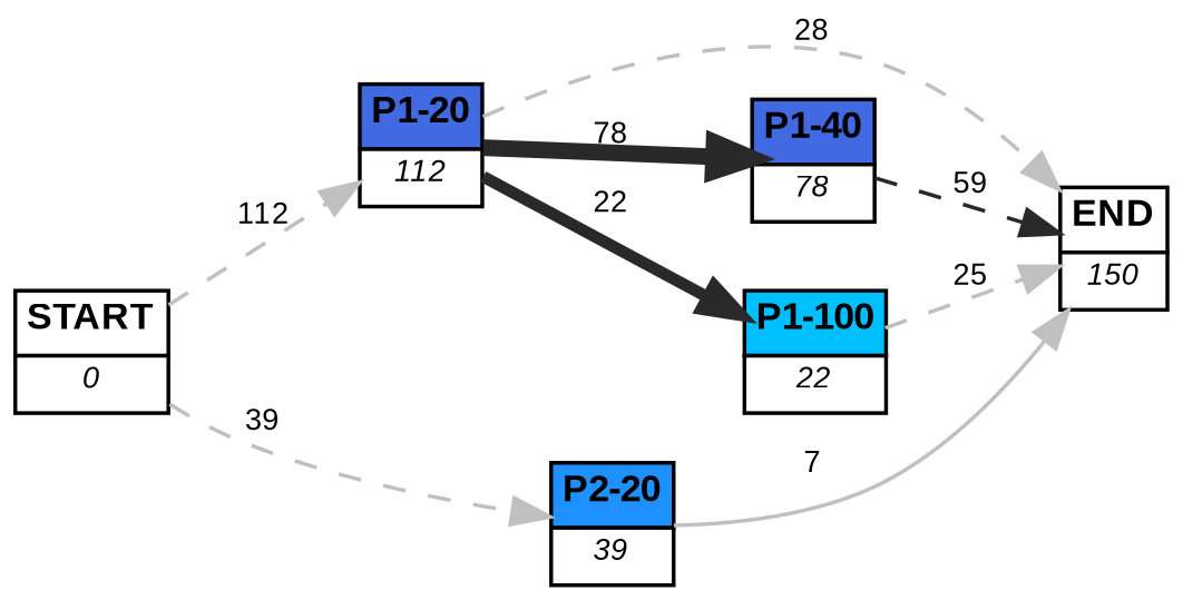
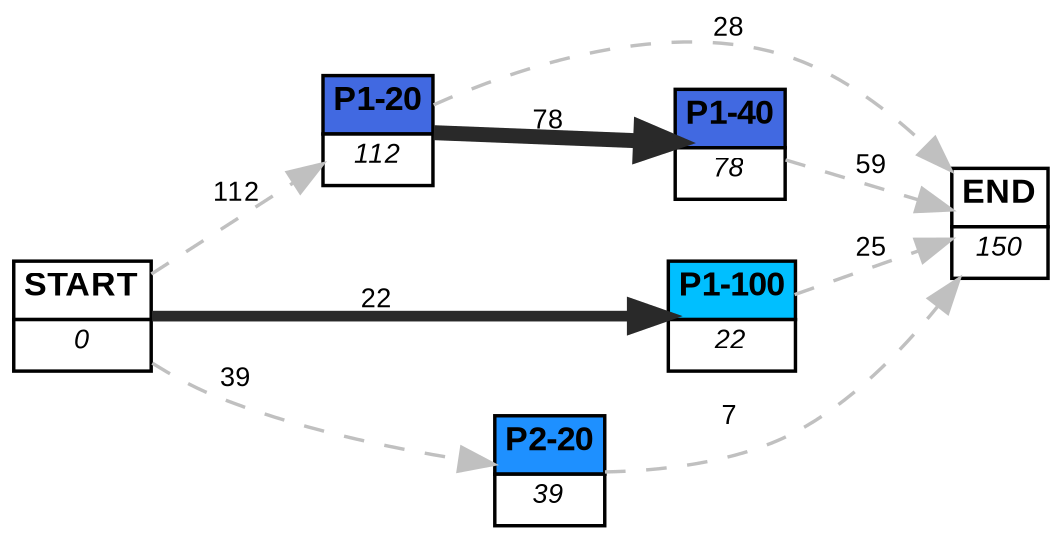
  digraph {
    rankdir=LR
    node [shape=plain]
    edge [color=grey fontname=Arial fontsize=8 labelfloat=false style=dashed]
    n1 [label=<<table border="0" cellborder="1" cellspacing="0"><tr><td bgcolor="royalblue"><FONT face="Arial" POINT-SIZE="10"><b>P1-20</b></FONT></td></tr><tr><td bgcolor="white"><FONT face="Arial" POINT-SIZE="8"><i>112</i></FONT></td></tr></table>>]
    n2 [label=<<table border="0" cellborder="1" cellspacing="0"><tr><td bgcolor="royalblue"><FONT face="Arial" POINT-SIZE="10"><b>P1-40</b></FONT></td></tr><tr><td bgcolor="white"><FONT face="Arial" POINT-SIZE="8"><i>78</i></FONT></td></tr></table>>]
    n3 [label=<<table border="0" cellborder="1" cellspacing="0"><tr><td bgcolor="deepskyblue"><FONT face="Arial" POINT-SIZE="10"><b>P1-100</b></FONT></td></tr><tr><td bgcolor="white"><FONT face="Arial" POINT-SIZE="8"><i>22</i></FONT></td></tr></table>>]
    n4 [label=<<table border="0" cellborder="1" cellspacing="0"><tr><td bgcolor="white"><FONT face="Arial" POINT-SIZE="10"><b>END</b></FONT></td></tr><tr><td bgcolor="white"><FONT face="Arial" POINT-SIZE="8"><i>150</i></FONT></td></tr></table>>]
    n5 [label=<<table border="0" cellborder="1" cellspacing="0"><tr><td bgcolor="dodgerblue"><FONT face="Arial" POINT-SIZE="10"><b>P2-20</b></FONT></td></tr><tr><td bgcolor="white"><FONT face="Arial" POINT-SIZE="8"><i>39</i></FONT></td></tr></table>>]
    n6 [label=<<table border="0" cellborder="1" cellspacing="0"><tr><td bgcolor="white"><FONT face="Arial" POINT-SIZE="10"><b>START</b></FONT></td></tr><tr><td bgcolor="white"><FONT face="Arial" POINT-SIZE="8"><i>0</i></FONT></td></tr></table>>]
    n1 -> n2 [color=grey16 label=78 penwidth=4.356708826689592 style=""]
-   n1 -> n3 [color=grey16 label=22 penwidth=3.091042453358316 style=""]
+   n6 -> n3 [color=grey16 label=22 penwidth=3.091042453358316 style=""]
    n1 -> n4 [label=28]
-   n2 -> n4 [color=grey16 label=59]
+   n2 -> n4 [label=59]
    n3 -> n4 [label=25]
-   n5 -> n4 [label=7 style=solid]
+   n5 -> n4 [label=7]
    n6 -> n1 [label=112]
    n6 -> n5 [label=39]
  }
